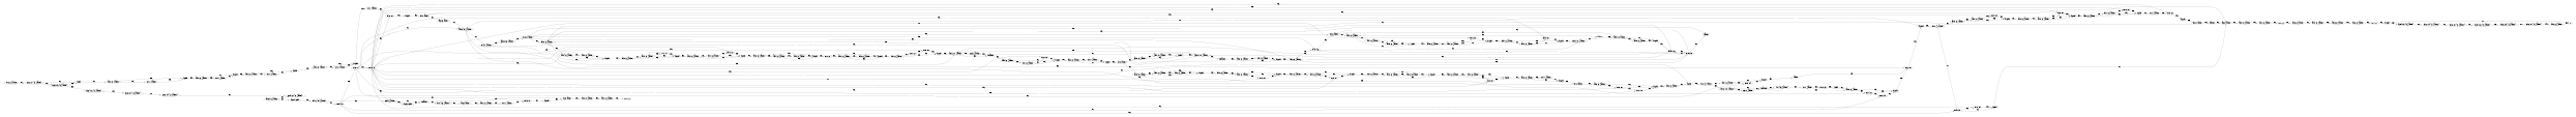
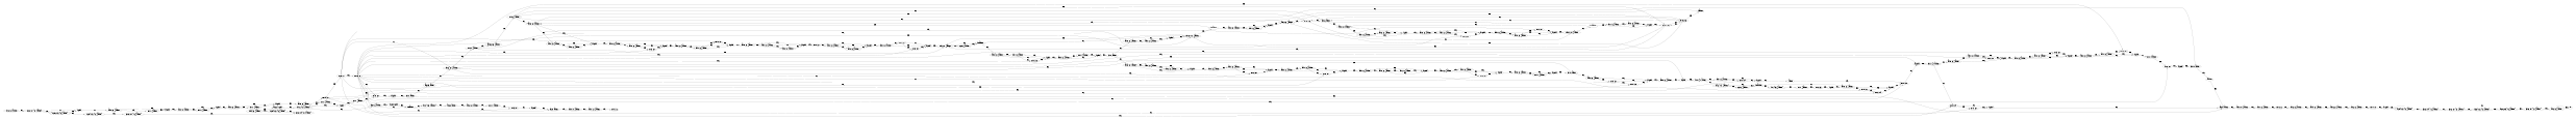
  digraph {
    rankdir=LR
    n1 [label="sub sp , sp , # address"]
    n2 [label="stp x28 , x27 , [ sp , # address ]"]
    n3 [label="stp x26 , x25 , [ sp , # address ]"]
    n4 [label="bl symbol"]
    n5 [label="stp x24 , x23 , [ sp , # address ]"]
    n6 [label="add x0 , sp , # address"]
    n7 [label="stp x22 , x21 , [ sp , # address ]"]
    n8 [label="stp x20 , x19 , [ sp , # address ]"]
    n9 [label="stp x29 , x30 , [ sp , # address ]"]
    n10 [label="add x29 , sp , # address"]
    n11 [label="adrp x24 , symbol"]
    n12 [label="ldrb w8 , [ x24 , # address ]"]
    n13 [label="mov x19 , x2"]
    n14 [label="cmp w8 , # address"]
    n15 [label="mov x21 , x1"]
    n16 [label="mov x0 , x19"]
    n17 [label="mov x2 , x19"]
    n18 [label="mov x0 , x19"]
    n19 [label="adrp x25 , symbol"]
    n20 [label="b.ne address"]
    n21 [label="mov x20 , x0"]
    n22 [label="mov x3 , x21"]
    n23 [label="add x22 , x21 , # address"]
    n24 [label="mov x2 , x21"]
    n25 [label="mov x2 , x21"]
    n26 [label="mov x2 , x21"]
    n27 [label="bl symbol"]
    n28 [label="bl symbol"]
    n29 [label="mov x1 , x20"]
    n30 [label="bl symbol"]
    n31 [label="mov x0 , x20"]
    n32 [label="mov x2 , x20"]
    n33 [label="mov x2 , x20"]
    n34 [label="mov x2 , x20"]
    n35 [label="mov x2 , x20"]
    n36 [label="mov x2 , x20"]
    n37 [label="mov x2 , x20"]
    n38 [label="mov x0 , x20"]
    n39 [label="mov x1 , x20"]
    n40 [label="mov x0 , x20"]
    n41 [label="mov x2 , x20"]
    n42 [label="mov x2 , x20"]
    n43 [label="mov x2 , x20"]
    n44 [label="mov x0 , x20"]
    n45 [label="bl symbol"]
    n46 [label="mov w27 , # address"]
    n47 [label="bl symbol"]
    n48 [label="mov x1 , x22"]
    n49 [label="bl symbol"]
    n50 [label="bl symbol"]
    n51 [label="bl symbol"]
    n52 [label="bl symbol"]
    n53 [label="bl symbol"]
    n54 [label="bl symbol"]
    n55 [label="bl symbol"]
    n56 [label="bl symbol"]
    n57 [label="bl symbol"]
    n58 [label="bl symbol"]
    n59 [label="bl symbol"]
    n60 [label="bl symbol"]
    n61 [label="bl symbol"]
    n62 [label="bl symbol"]
    n63 [label="bl symbol"]
    n64 [label="bl symbol"]
    n65 [label="adrp x0 , address"]
    n66 [label="ldr x0 , [ x25 , # address ]"]
    n67 [label="add x0 , x0 , # address"]
    n68 [label="adrp x2 , address"]
    n69 [label="add x1 , sp , # address"]
    n70 [label="add x2 , x2 , # address"]
    n71 [label="mov x2 , sp"]
    n72 [label="mov w1 , # address"]
    n73 [label="bl symbol"]
    n74 [label="add x0 , sp , # address"]
    n75 [label="mov w1 , # address"]
    n76 [label="bl symbol"]
    n77 [label="add x0 , sp , # address"]
    n78 [label="mov w1 , # address"]
    n79 [label="bl symbol"]
    n80 [label="add x0 , sp , # address"]
    n81 [label="mov w1 , # address"]
    n82 [label="bl symbol"]
    n83 [label="mov w1 , # address"]
    n84 [label="cbz w0 , address"]
    n85 [label="adrp x0 , address"]
    n86 [label="adrp x23 , address"]
    n87 [label="add x0 , x0 , # address"]
    n88 [label="add x1 , sp , # address"]
    n89 [label="mov w1 , # address"]
    n90 [label="mov x2 , sp"]
    n91 [label="add x3 , sp , # address"]
    n92 [label="add x4 , sp , # address"]
    n93 [label="add x5 , sp , # address"]
    n94 [label="add x6 , sp , # address"]
    n95 [label="mov x7 , xzr"]
    n96 [label="bl symbol"]
    n97 [label="ldp x29 , x30 , [ sp , # address ]"]
    n98 [label=ret]
    n99 [label="ldp x20 , x19 , [ sp , # address ]"]
    n100 [label="ldp x22 , x21 , [ sp , # address ]"]
    n101 [label="ldp x24 , x23 , [ sp , # address ]"]
    n102 [label="ldp x26 , x25 , [ sp , # address ]"]
    n103 [label="ldp x28 , x27 , [ sp , # address ]"]
    n104 [label="add sp , sp , # address"]
    n105 [label="add x23 , x23 , # address"]
    n106 [label="subs x27 , x27 , # address"]
    n107 [label="and x8 , x27 , # address"]
    n108 [label="tbz w0 , # 0 , address"]
    n109 [label="tbnz w0 , # 0 , address"]
    n110 [label="mov w26 , # address"]
    n111 [label="b.ne address"]
    n112 [label="cmp x8 , # address"]
    n113 [label="b.ne address"]
    n114 [label="add x0 , sp , # address"]
    n115 [label="lsl x28 , x26 , # address"]
    n116 [label="mov x27 , x26"]
    n117 [label="cbz x26 , address"]
    n118 [label="mov x27 , x26"]
    n119 [label="add x1 , sp , # address"]
    n120 [label="bl symbol"]
    n121 [label="mov x26 , x28"]
    n122 [label="subs x27 , x27 , # address"]
    n123 [label="add x0 , sp , # address"]
    n124 [label="add x0 , sp , # address"]
    n125 [label="add x2 , sp , # address"]
    n126 [label="add x0 , sp , # address"]
    n127 [label="add x0 , sp , # address"]
    n128 [label="add x1 , sp , # address"]
    n129 [label="bl symbol"]
    n130 [label="add x0 , sp , # address"]
    n131 [label="add x1 , sp , # address"]
    n132 [label="add x0 , sp , # address"]
    n133 [label="mov w1 , # address"]
    n134 [label="bl symbol"]
    n135 [label="cbz w0 , address"]
    n136 [label="add x0 , sp , # address"]
    n137 [label="add x0 , sp , # address"]
    n138 [label="add x1 , sp , # address"]
    n139 [label="bl symbol"]
    n140 [label="add x1 , sp , # address"]
    n141 [label="bl symbol"]
    n142 [label="add x2 , sp , # address"]
    n143 [label="add x0 , sp , # address"]
    n144 [label="add x1 , sp , # address"]
    n145 [label="add x0 , sp , # address"]
    n146 [label="add x1 , sp , # address"]
    n147 [label="add x0 , sp , # address"]
    n148 [label="add x1 , sp , # address"]
    n149 [label="bl symbol"]
    n150 [label="add x2 , sp , # address"]
    n151 [label="mov x0 , sp"]
    n152 [label="add x1 , sp , # address"]
    n153 [label="bl symbol"]
    n154 [label="add x2 , sp , # address"]
    n155 [label="add x0 , sp , # address"]
    n156 [label="mov x1 , sp"]
    n157 [label="b address"]
    n158 [label="b.ne address"]
    n159 [label="add x1 , sp , # address"]
    n160 [label="bl symbol"]
    n161 [label="add x1 , sp , # address"]
    n162 [label="bl symbol"]
    n163 [label="add x2 , sp , # address"]
    n164 [label="add x0 , sp , # address"]
    n165 [label="add x1 , sp , # address"]
    n166 [label="add x0 , sp , # address"]
    n167 [label="add x1 , sp , # address"]
    n168 [label="add x0 , sp , # address"]
    n169 [label="add x1 , sp , # address"]
    n170 [label="bl symbol"]
    n171 [label="add x2 , sp , # address"]
    n172 [label="add x0 , sp , # address"]
    n173 [label="add x1 , sp , # address"]
    n174 [label="add x0 , sp , # address"]
    n175 [label="mov w1 , # address"]
    n176 [label="bl symbol"]
    n177 [label="cbz w0 , address"]
    n178 [label="add x2 , sp , # address"]
    n179 [label="add x0 , sp , # address"]
    n180 [label="add x1 , sp , # address"]
    n181 [label="add x0 , sp , # address"]
    n182 [label="add x1 , sp , # address"]
    n183 [label="ldrb w8 , [ x24 , # address ]"]
    n184 [label="add x1 , sp , # address"]
    n185 [label="cmp w8 , # address"]
    n186 [label="b.ne address"]
    n187 [label="add x0 , sp , # address"]
    n188 [label="ldr x0 , [ x25 , # address ]"]
    n189 [label="b address"]
    n190 [label="mov w1 , # address"]
    n191 [label="mov x2 , x23"]
    n192 [label="bl symbol"]
    n193 [label="add x0 , sp , # address"]
    n194 [label="add x1 , sp , # address"]
    n195 [label="add x0 , sp , # address"]
    n196 [label="add x1 , sp , # address"]
    n197 [label="add x0 , sp , # address"]
    n198 [label="add x1 , sp , # address"]
    n199 [label="mov w1 , # address"]
    n200 [label="cbnz w0 , address"]
    n201 [label="b address"]
    n1 -> n2 [label=CFG]
    n2 -> n3 [label=CFG]
    n2 -> n4 [label=DFG]
    n3 -> n4 [label=DFG]
    n3 -> n5 [label=CFG]
    n4 -> n6 [label=CFG]
    n5 -> n7 [label=CFG]
    n6 -> n72 [label=CFG]
    n6 -> n73 [label=DFG]
    n7 -> n8 [label=CFG]
-   n8 -> n9 [label=CFG]
+   n9 -> n8 [label=CFG]
    n10 -> n9 [label=CFG]
    n10 -> n11 [label=CFG]
    n11 -> n12 [label=CFG]
    n12 -> n13 [label=CFG]
    n12 -> n14 [label=DFG]
    n13 -> n15 [label=CFG]
    n13 -> n16 [label=DFG]
    n13 -> n17 [label=DFG]
    n13 -> n18 [label=DFG]
    n14 -> n19 [label=CFG]
    n14 -> n20 [label=DFG]
    n15 -> n21 [label=CFG]
    n15 -> n22 [label=DFG]
    n15 -> n23 [label=DFG]
    n15 -> n24 [label=DFG]
    n15 -> n25 [label=DFG]
    n15 -> n26 [label=DFG]
    n16 -> n27 [label=DFG]
    n17 -> n28 [label=DFG]
    n18 -> n29 [label=CFG]
    n18 -> n30 [label=DFG]
    n19 -> n20 [label=CFG]
    n20 -> n65 [label=CFG]
    n20 -> n66 [label=CFG]
    n21 -> n14 [label=CFG]
    n21 -> n29 [label=DFG]
    n21 -> n31 [label=DFG]
    n21 -> n32 [label=DFG]
    n21 -> n33 [label=DFG]
    n21 -> n34 [label=DFG]
    n21 -> n35 [label=DFG]
    n21 -> n36 [label=DFG]
    n21 -> n37 [label=DFG]
    n21 -> n38 [label=DFG]
    n21 -> n39 [label=DFG]
    n21 -> n40 [label=DFG]
    n21 -> n41 [label=DFG]
    n21 -> n42 [label=DFG]
    n21 -> n43 [label=DFG]
    n21 -> n44 [label=DFG]
    n22 -> n45 [label=CFG]
    n23 -> n46 [label=CFG]
    n23 -> n47 [label=DFG]
    n23 -> n48 [label=DFG]
    n23 -> n49 [label=DFG]
    n24 -> n50 [label=DFG]
    n25 -> n51 [label=DFG]
    n26 -> n52 [label=DFG]
    n27 -> n189 [label=CFG]
    n28 -> n40 [label=CFG]
    n29 -> n30 [label=DFG]
    n30 -> n85 [label=CFG]
    n31 -> n53 [label=DFG]
    n32 -> n54 [label=DFG]
    n33 -> n55 [label=DFG]
    n34 -> n56 [label=DFG]
    n35 -> n57 [label=DFG]
    n36 -> n58 [label=DFG]
    n37 -> n59 [label=DFG]
    n38 -> n39 [label=CFG]
    n38 -> n60 [label=DFG]
    n39 -> n60 [label=DFG]
    n40 -> n49 [label=DFG]
    n41 -> n61 [label=DFG]
    n42 -> n62 [label=DFG]
    n43 -> n63 [label=DFG]
    n44 -> n64 [label=DFG]
    n45 -> n65 [label=CFG]
    n46 -> n105 [label=CFG]
    n46 -> n106 [label=DFG]
    n46 -> n107 [label=DFG]
    n47 -> n108 [label=DFG]
    n48 -> n17 [label=CFG]
    n48 -> n28 [label=DFG]
    n49 -> n109 [label=DFG]
    n50 -> n147 [label=CFG]
    n51 -> n168 [label=CFG]
    n52 -> n122 [label=CFG]
    n53 -> n84 [label=DFG]
    n54 -> n132 [label=CFG]
    n55 -> n145 [label=CFG]
    n56 -> n107 [label=CFG]
    n57 -> n166 [label=CFG]
    n58 -> n174 [label=CFG]
    n59 -> n181 [label=CFG]
    n60 -> n179 [label=CFG]
    n61 -> n195 [label=CFG]
    n62 -> n197 [label=CFG]
    n63 -> n199 [label=CFG]
    n64 -> n200 [label=DFG]
    n65 -> n67 [label=CFG]
    n66 -> n68 [label=CFG]
    n67 -> n69 [label=CFG]
    n68 -> n70 [label=CFG]
    n69 -> n71 [label=CFG]
    n70 -> n89 [label=CFG]
    n72 -> n73 [label=CFG]
    n73 -> n74 [label=CFG]
    n74 -> n75 [label=CFG]
    n74 -> n76 [label=DFG]
    n75 -> n76 [label=CFG]
    n76 -> n77 [label=CFG]
    n77 -> n78 [label=CFG]
    n77 -> n79 [label=DFG]
    n78 -> n79 [label=CFG]
    n79 -> n80 [label=CFG]
    n80 -> n81 [label=CFG]
    n80 -> n82 [label=DFG]
    n81 -> n82 [label=CFG]
    n82 -> n83 [label=CFG]
    n83 -> n31 [label=CFG]
    n84 -> n85 [label=CFG]
    n84 -> n86 [label=CFG]
    n85 -> n87 [label=CFG]
    n86 -> n23 [label=CFG]
    n87 -> n88 [label=CFG]
    n88 -> n90 [label=CFG]
    n89 -> n22 [label=CFG]
    n90 -> n91 [label=CFG]
    n91 -> n92 [label=CFG]
    n92 -> n93 [label=CFG]
    n93 -> n94 [label=CFG]
    n94 -> n95 [label=CFG]
    n95 -> n96 [label=CFG]
    n96 -> n97 [label=CFG]
    n96 -> n98 [label=DFG]
    n97 -> n99 [label=CFG]
    n99 -> n100 [label=CFG]
    n100 -> n101 [label=CFG]
    n101 -> n102 [label=CFG]
    n102 -> n103 [label=CFG]
    n103 -> n104 [label=CFG]
    n104 -> n98 [label=CFG]
    n105 -> n110 [label=CFG]
    n106 -> n107 [label=DFG]
    n106 -> n111 [label=DFG]
    n107 -> n112 [label=CFG]
    n107 -> n113 [label=DFG]
    n108 -> n183 [label=CFG]
    n108 -> n184 [label=CFG]
    n109 -> n18 [label=CFG]
    n109 -> n193 [label=CFG]
    n110 -> n114 [label=CFG]
    n110 -> n115 [label=DFG]
    n110 -> n116 [label=DFG]
    n110 -> n117 [label=CFG]
    n110 -> n118 [label=DFG]
    n111 -> n114 [label=CFG]
    n111 -> n127 [label=CFG]
    n112 -> n113 [label=CFG]
    n113 -> n106 [label=CFG]
    n113 -> n130 [label=CFG]
    n114 -> n119 [label=CFG]
    n114 -> n120 [label=DFG]
    n115 -> n116 [label=CFG]
    n115 -> n121 [label=DFG]
    n116 -> n117 [label=CFG]
    n116 -> n122 [label=DFG]
    n117 -> n123 [label=CFG]
    n117 -> n124 [label=CFG]
    n118 -> n106 [label=DFG]
    n118 -> n107 [label=DFG]
    n118 -> n121 [label=CFG]
    n119 -> n120 [label=DFG]
    n119 -> n125 [label=CFG]
    n120 -> n126 [label=CFG]
    n121 -> n115 [label=DFG]
    n121 -> n116 [label=DFG]
    n121 -> n117 [label=DFG]
    n121 -> n118 [label=DFG]
    n121 -> n157 [label=CFG]
    n122 -> n158 [label=DFG]
    n123 -> n159 [label=CFG]
    n123 -> n160 [label=DFG]
    n124 -> n161 [label=CFG]
    n124 -> n162 [label=DFG]
    n125 -> n120 [label=DFG]
    n126 -> n55 [label=DFG]
    n126 -> n144 [label=CFG]
    n127 -> n128 [label=CFG]
    n127 -> n129 [label=DFG]
    n128 -> n129 [label=DFG]
    n129 -> n115 [label=CFG]
    n130 -> n54 [label=DFG]
    n130 -> n131 [label=CFG]
    n131 -> n32 [label=CFG]
    n131 -> n54 [label=DFG]
    n132 -> n133 [label=CFG]
    n132 -> n134 [label=DFG]
    n133 -> n134 [label=CFG]
    n134 -> n135 [label=DFG]
    n135 -> n136 [label=CFG]
    n135 -> n137 [label=CFG]
    n136 -> n138 [label=CFG]
    n136 -> n139 [label=DFG]
    n137 -> n140 [label=CFG]
    n137 -> n141 [label=DFG]
    n138 -> n139 [label=DFG]
    n139 -> n106 [label=CFG]
    n140 -> n141 [label=DFG]
    n140 -> n142 [label=CFG]
    n141 -> n143 [label=CFG]
    n142 -> n141 [label=DFG]
    n143 -> n57 [label=DFG]
    n143 -> n165 [label=CFG]
    n144 -> n33 [label=CFG]
    n144 -> n55 [label=DFG]
    n145 -> n50 [label=DFG]
    n145 -> n146 [label=CFG]
    n146 -> n24 [label=CFG]
    n146 -> n50 [label=DFG]
    n147 -> n148 [label=CFG]
    n147 -> n149 [label=DFG]
    n148 -> n149 [label=DFG]
    n148 -> n150 [label=CFG]
    n149 -> n151 [label=CFG]
    n150 -> n149 [label=DFG]
    n151 -> n152 [label=CFG]
    n151 -> n153 [label=DFG]
    n152 -> n153 [label=DFG]
    n152 -> n154 [label=CFG]
    n153 -> n155 [label=CFG]
    n154 -> n153 [label=DFG]
    n155 -> n56 [label=DFG]
    n155 -> n156 [label=CFG]
    n156 -> n34 [label=CFG]
    n156 -> n56 [label=DFG]
    n157 -> n114 [label=CFG]
    n158 -> n123 [label=CFG]
    n158 -> n124 [label=CFG]
    n159 -> n160 [label=DFG]
    n160 -> n118 [label=CFG]
    n161 -> n162 [label=DFG]
    n161 -> n163 [label=CFG]
    n162 -> n164 [label=CFG]
    n163 -> n162 [label=DFG]
    n164 -> n59 [label=DFG]
    n164 -> n180 [label=CFG]
    n165 -> n35 [label=CFG]
    n165 -> n57 [label=DFG]
    n166 -> n51 [label=DFG]
    n166 -> n167 [label=CFG]
    n167 -> n25 [label=CFG]
    n167 -> n51 [label=DFG]
    n168 -> n169 [label=CFG]
    n168 -> n170 [label=DFG]
    n169 -> n170 [label=DFG]
    n169 -> n171 [label=CFG]
    n170 -> n172 [label=CFG]
    n171 -> n170 [label=DFG]
    n172 -> n58 [label=DFG]
    n172 -> n173 [label=CFG]
    n173 -> n36 [label=CFG]
    n173 -> n58 [label=DFG]
    n174 -> n175 [label=CFG]
    n174 -> n176 [label=DFG]
    n175 -> n176 [label=CFG]
    n176 -> n177 [label=DFG]
    n177 -> n137 [label=CFG]
    n177 -> n178 [label=CFG]
    n178 -> n38 [label=CFG]
    n178 -> n60 [label=DFG]
    n179 -> n47 [label=DFG]
    n180 -> n37 [label=CFG]
    n180 -> n59 [label=DFG]
    n181 -> n52 [label=DFG]
    n181 -> n182 [label=CFG]
    n182 -> n26 [label=CFG]
    n182 -> n52 [label=DFG]
    n183 -> n185 [label=CFG]
    n183 -> n186 [label=DFG]
    n184 -> n16 [label=CFG]
    n184 -> n27 [label=DFG]
    n185 -> n186 [label=CFG]
    n186 -> n187 [label=CFG]
    n186 -> n188 [label=CFG]
    n187 -> n28 [label=DFG]
    n187 -> n48 [label=CFG]
    n188 -> n190 [label=CFG]
    n189 -> n40 [label=CFG]
    n190 -> n191 [label=CFG]
    n191 -> n192 [label=CFG]
    n192 -> n187 [label=CFG]
    n193 -> n61 [label=DFG]
    n193 -> n194 [label=CFG]
    n194 -> n41 [label=CFG]
    n194 -> n61 [label=DFG]
    n195 -> n62 [label=DFG]
    n195 -> n196 [label=CFG]
    n196 -> n42 [label=CFG]
    n196 -> n62 [label=DFG]
    n197 -> n63 [label=DFG]
    n197 -> n198 [label=CFG]
    n198 -> n43 [label=CFG]
    n198 -> n63 [label=DFG]
    n199 -> n44 [label=CFG]
    n200 -> n114 [label=CFG]
    n200 -> n201 [label=CFG]
    n201 -> n85 [label=CFG]
  }
